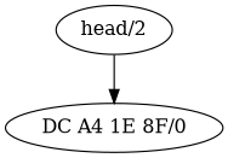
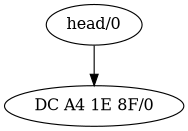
  digraph {
    nodesep=1.0
    n1 [label="DC A4 1E 8F/0"]
-   n2 [label="head/2"]
+   n2 [label="head/0"]
    n2 -> n1
  }
